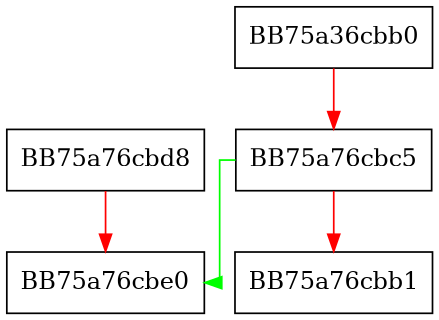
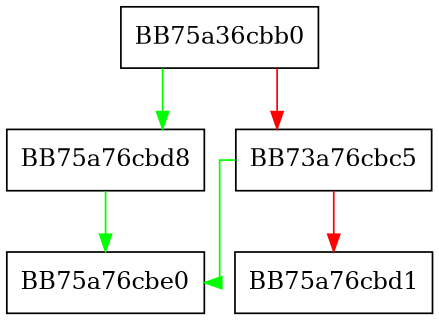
  digraph {
    splines=ortho
    node [shape=box]
    edge [color=red]
    n1 [label=BB75a36cbb0]
    BB75a76cbd8
-   BB75a76cbc5
+   BB75a76cbc5 [label=BB73a76cbc5]
    BB75a76cbe0
-   BB75a76cbd1 [label=BB75a76cbb1]
+   BB75a76cbd1
+   n1 -> BB75a76cbd8 [color=green]
    n1 -> BB75a76cbc5
-   BB75a76cbd8 -> BB75a76cbe0
+   BB75a76cbd8 -> BB75a76cbe0 [color=green]
    BB75a76cbc5 -> BB75a76cbe0 [color=green]
    BB75a76cbc5 -> BB75a76cbd1
  }
